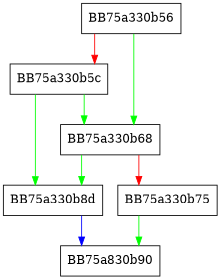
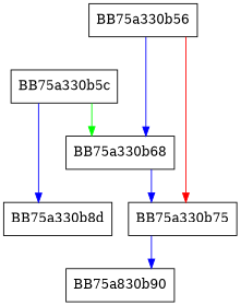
  digraph {
    splines=ortho
    node [shape=box]
    edge [color=green]
    BB75a330b5c
    BB75a330b68
    BB75a330b8d
    BB75a330b56
    BB75a330b75
    n6 [label=BB75a830b90]
    BB75a330b5c -> BB75a330b68
-   BB75a330b5c -> BB75a330b8d
-   BB75a330b68 -> BB75a330b8d
-   BB75a330b68 -> BB75a330b75 [color=red]
-   BB75a330b8d -> n6 [color=blue]
-   BB75a330b56 -> BB75a330b5c [color=red]
-   BB75a330b56 -> BB75a330b68
-   BB75a330b75 -> n6
+   BB75a330b5c -> BB75a330b8d [color=blue]
+   BB75a330b68 -> BB75a330b75 [color=blue]
+   BB75a330b56 -> BB75a330b75 [color=red]
+   BB75a330b56 -> BB75a330b68 [color=blue]
+   BB75a330b75 -> n6 [color=blue]
  }
